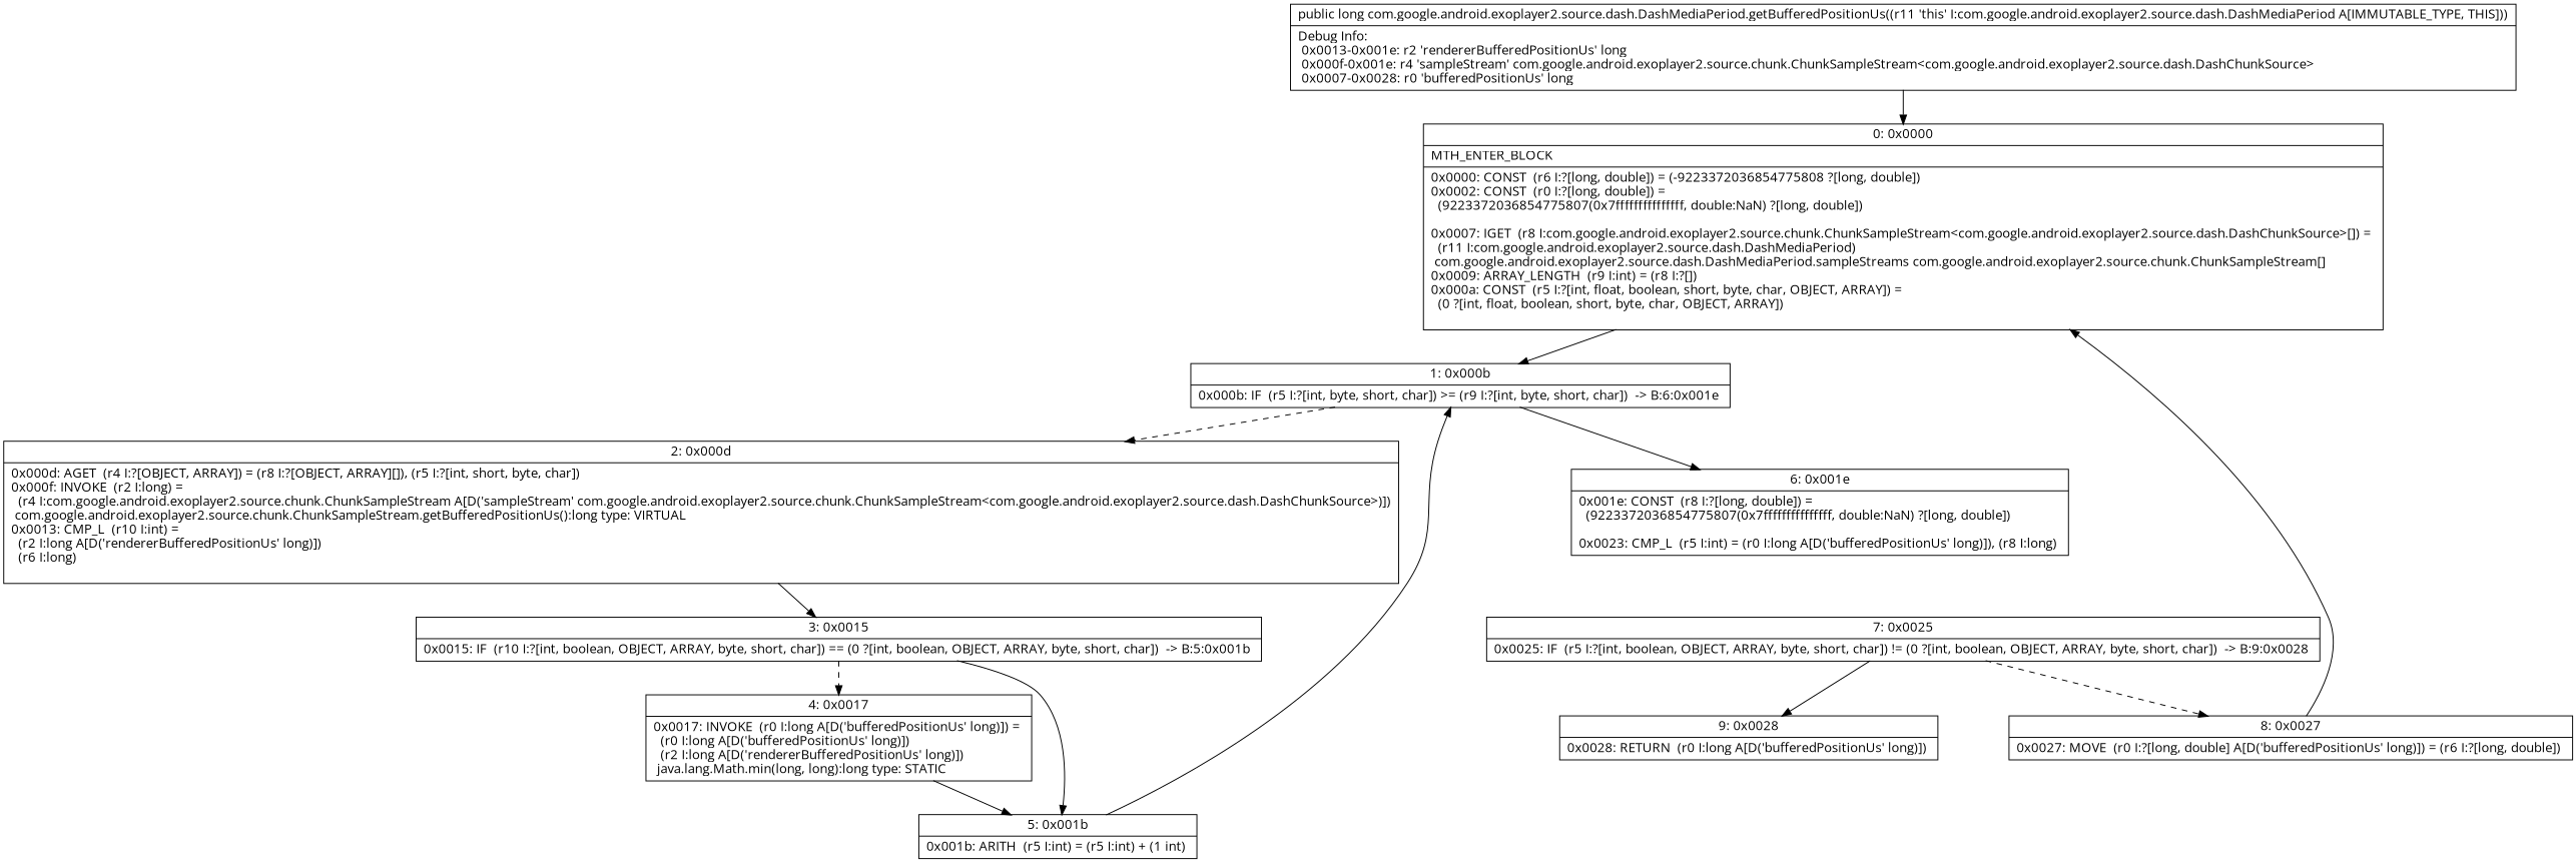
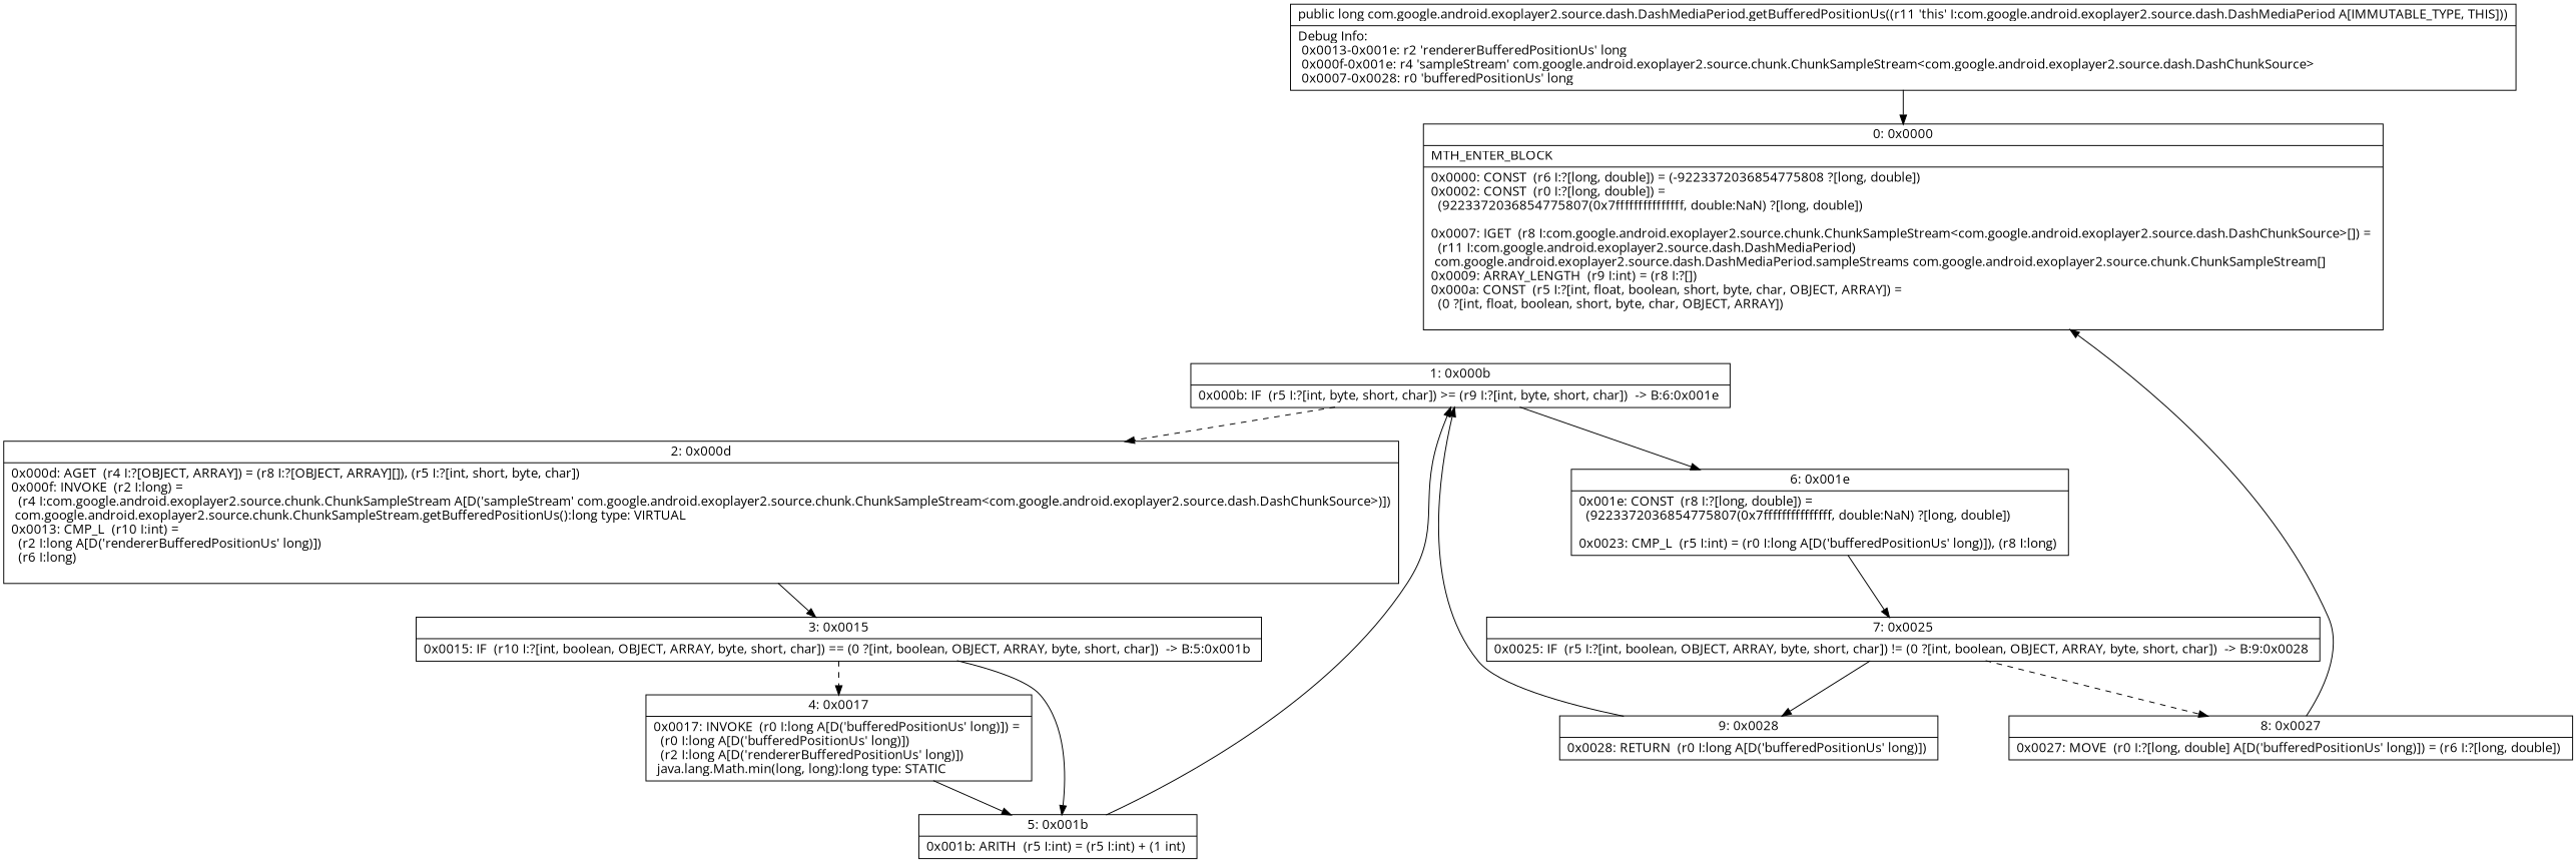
  digraph {
    fontname="Open Sans"
    node [fontname="Open Sans" shape=record]
    edge [fontname="Open Sans"]
    n1 [label="{0\:\ 0x0000|MTH_ENTER_BLOCK\l|0x0000: CONST  (r6 I:?[long, double]) = (\-9223372036854775808 ?[long, double]) \l0x0002: CONST  (r0 I:?[long, double]) = \l  (9223372036854775807(0x7fffffffffffffff, double:NaN) ?[long, double])\l \l0x0007: IGET  (r8 I:com.google.android.exoplayer2.source.chunk.ChunkSampleStream\<com.google.android.exoplayer2.source.dash.DashChunkSource\>[]) = \l  (r11 I:com.google.android.exoplayer2.source.dash.DashMediaPeriod)\l com.google.android.exoplayer2.source.dash.DashMediaPeriod.sampleStreams com.google.android.exoplayer2.source.chunk.ChunkSampleStream[] \l0x0009: ARRAY_LENGTH  (r9 I:int) = (r8 I:?[]) \l0x000a: CONST  (r5 I:?[int, float, boolean, short, byte, char, OBJECT, ARRAY]) = \l  (0 ?[int, float, boolean, short, byte, char, OBJECT, ARRAY])\l \l}"]
    n2 [label="{1\:\ 0x000b|0x000b: IF  (r5 I:?[int, byte, short, char]) \>= (r9 I:?[int, byte, short, char])  \-\> B:6:0x001e \l}"]
    n3 [label="{2\:\ 0x000d|0x000d: AGET  (r4 I:?[OBJECT, ARRAY]) = (r8 I:?[OBJECT, ARRAY][]), (r5 I:?[int, short, byte, char]) \l0x000f: INVOKE  (r2 I:long) = \l  (r4 I:com.google.android.exoplayer2.source.chunk.ChunkSampleStream A[D('sampleStream' com.google.android.exoplayer2.source.chunk.ChunkSampleStream\<com.google.android.exoplayer2.source.dash.DashChunkSource\>)])\l com.google.android.exoplayer2.source.chunk.ChunkSampleStream.getBufferedPositionUs():long type: VIRTUAL \l0x0013: CMP_L  (r10 I:int) = \l  (r2 I:long A[D('rendererBufferedPositionUs' long)])\l  (r6 I:long)\l \l}"]
    n4 [label="{6\:\ 0x001e|0x001e: CONST  (r8 I:?[long, double]) = \l  (9223372036854775807(0x7fffffffffffffff, double:NaN) ?[long, double])\l \l0x0023: CMP_L  (r5 I:int) = (r0 I:long A[D('bufferedPositionUs' long)]), (r8 I:long) \l}"]
    n5 [label="{3\:\ 0x0015|0x0015: IF  (r10 I:?[int, boolean, OBJECT, ARRAY, byte, short, char]) == (0 ?[int, boolean, OBJECT, ARRAY, byte, short, char])  \-\> B:5:0x001b \l}"]
    n6 [label="{7\:\ 0x0025|0x0025: IF  (r5 I:?[int, boolean, OBJECT, ARRAY, byte, short, char]) != (0 ?[int, boolean, OBJECT, ARRAY, byte, short, char])  \-\> B:9:0x0028 \l}"]
    n7 [label="{4\:\ 0x0017|0x0017: INVOKE  (r0 I:long A[D('bufferedPositionUs' long)]) = \l  (r0 I:long A[D('bufferedPositionUs' long)])\l  (r2 I:long A[D('rendererBufferedPositionUs' long)])\l java.lang.Math.min(long, long):long type: STATIC \l}"]
    n8 [label="{5\:\ 0x001b|0x001b: ARITH  (r5 I:int) = (r5 I:int) + (1 int) \l}"]
    n9 [label="{8\:\ 0x0027|0x0027: MOVE  (r0 I:?[long, double] A[D('bufferedPositionUs' long)]) = (r6 I:?[long, double]) \l}"]
    n10 [label="{9\:\ 0x0028|0x0028: RETURN  (r0 I:long A[D('bufferedPositionUs' long)]) \l}"]
    n11 [label="{public long com.google.android.exoplayer2.source.dash.DashMediaPeriod.getBufferedPositionUs((r11 'this' I:com.google.android.exoplayer2.source.dash.DashMediaPeriod A[IMMUTABLE_TYPE, THIS]))  | Debug Info:\l  0x0013\-0x001e: r2 'rendererBufferedPositionUs' long\l  0x000f\-0x001e: r4 'sampleStream' com.google.android.exoplayer2.source.chunk.ChunkSampleStream\<com.google.android.exoplayer2.source.dash.DashChunkSource\>\l  0x0007\-0x0028: r0 'bufferedPositionUs' long\l}"]
-   n1 -> n2
+   n10 -> n2
    n2 -> n3 [style=dashed]
    n2 -> n4
    n3 -> n5
+   n4 -> n6
    n5 -> n7 [style=dashed]
    n5 -> n8
    n6 -> n9 [style=dashed]
    n6 -> n10
    n7 -> n8
    n8 -> n2
    n9 -> n1
    n11 -> n1
  }
